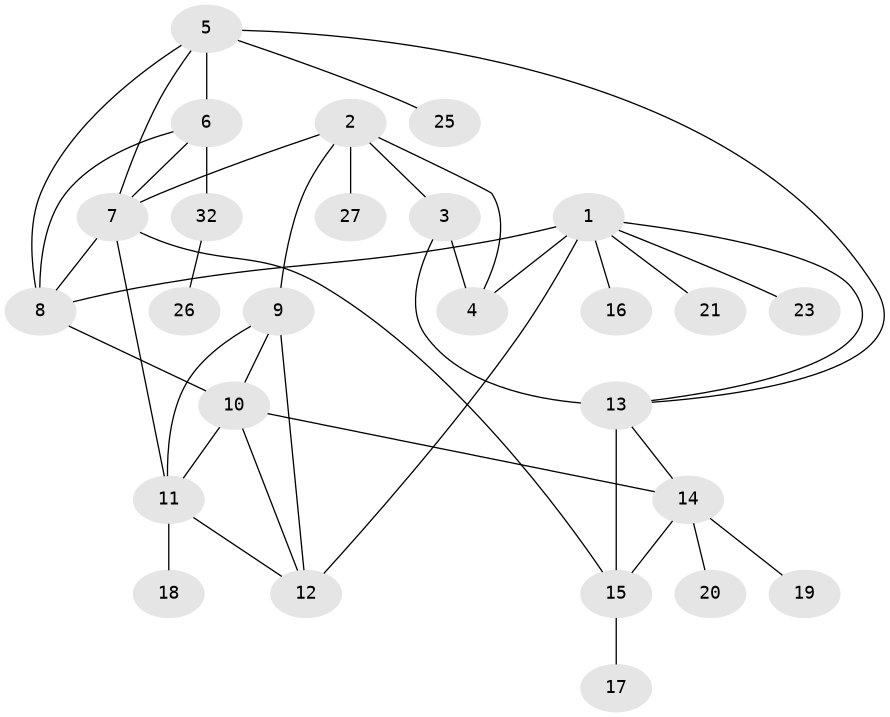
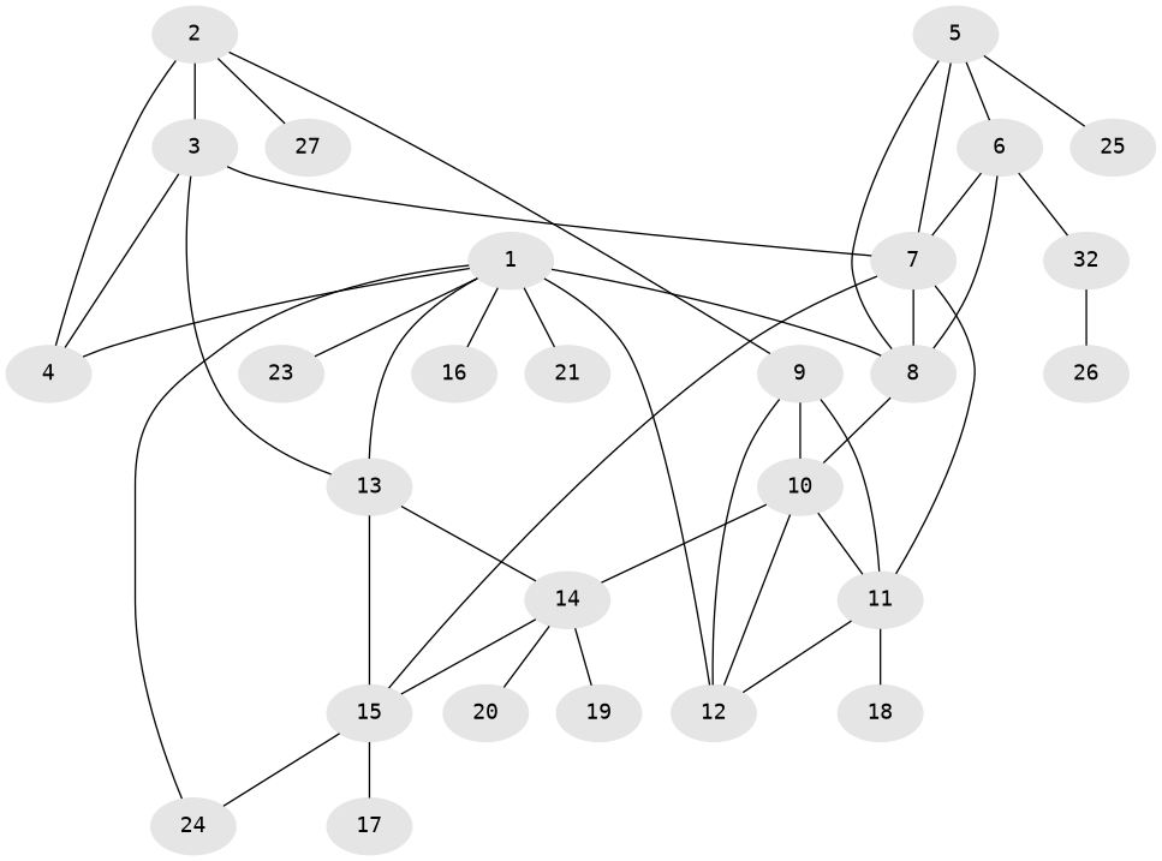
  graph {
    fontname="DejaVu Sans Mono"
    node [color=gray90 fontname="DejaVu Sans Mono" style=filled]
    edge [fontname="DejaVu Sans Mono" weight=1.0]
    1
    4
    8
    12
    13
    16
    21
    23
+   24
    10
    14
    15
    2
    3
    7
    9
    27
    11
    19
    20
    5
    6
    25
    n24 [label=32]
    26
    18
    17
    1 -- 4
    1 -- 8 [weight=2.0]
    1 -- 12 [weight=2.0]
    1 -- 13
    1 -- 16
    1 -- 21
    1 -- 23
+   1 -- 24
    8 -- 10
    13 -- 14 [weight=2.0]
    13 -- 15 [weight=5.0]
    10 -- 12
    10 -- 14
    10 -- 11
    14 -- 15
    14 -- 19
    14 -- 20
+   15 -- 24
    15 -- 17
    2 -- 4
    2 -- 3 [weight=2.0]
-   2 -- 7
+   3 -- 7
    2 -- 9
    2 -- 27
    3 -- 4 [weight=2.0]
    3 -- 13 [weight=2.0]
    7 -- 8
    7 -- 15
    7 -- 11
    9 -- 12
    9 -- 10
    9 -- 11
    11 -- 12
    11 -- 18
    5 -- 8
-   5 -- 13
    5 -- 7
    5 -- 6
    5 -- 25
    6 -- 8
    6 -- 7
    6 -- n24 [weight=3.0]
    n24 -- 26
  }
